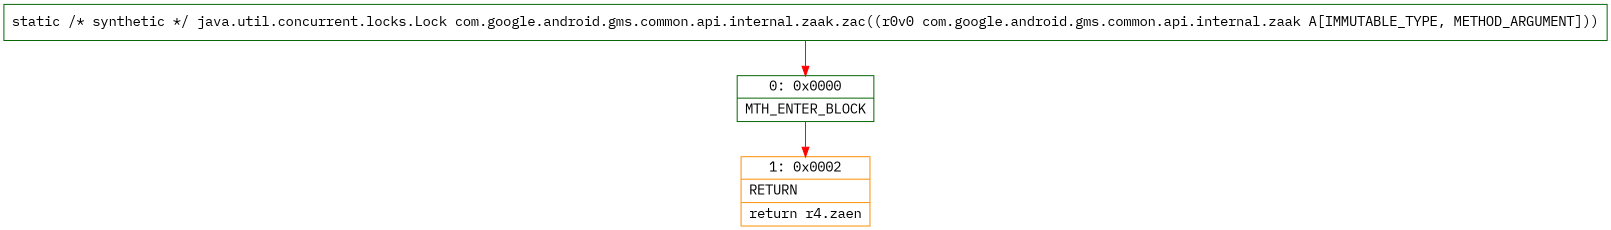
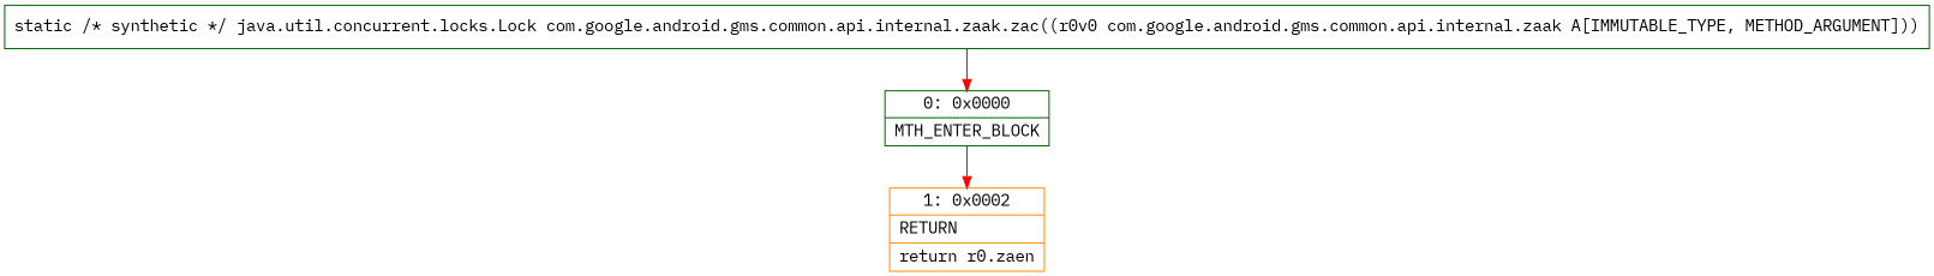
  digraph {
    fontname="IBM Plex Mono"
    node [shape=record color=darkgreen fontname="IBM Plex Mono"]
    edge [color=red fontname="IBM Plex Mono"]
    n1 [label="{0\:\ 0x0000|MTH_ENTER_BLOCK\l}"]
-   n2 [label="{1\:\ 0x0002|RETURN\l|return r4.zaen\l}" color=darkorange]
+   n2 [label="{1\:\ 0x0002|RETURN\l|return r0.zaen\l}" color=darkorange]
    n3 [label="{static \/* synthetic *\/ java.util.concurrent.locks.Lock com.google.android.gms.common.api.internal.zaak.zac((r0v0 com.google.android.gms.common.api.internal.zaak A[IMMUTABLE_TYPE, METHOD_ARGUMENT])) }"]
    n1 -> n2
    n3 -> n1
  }
